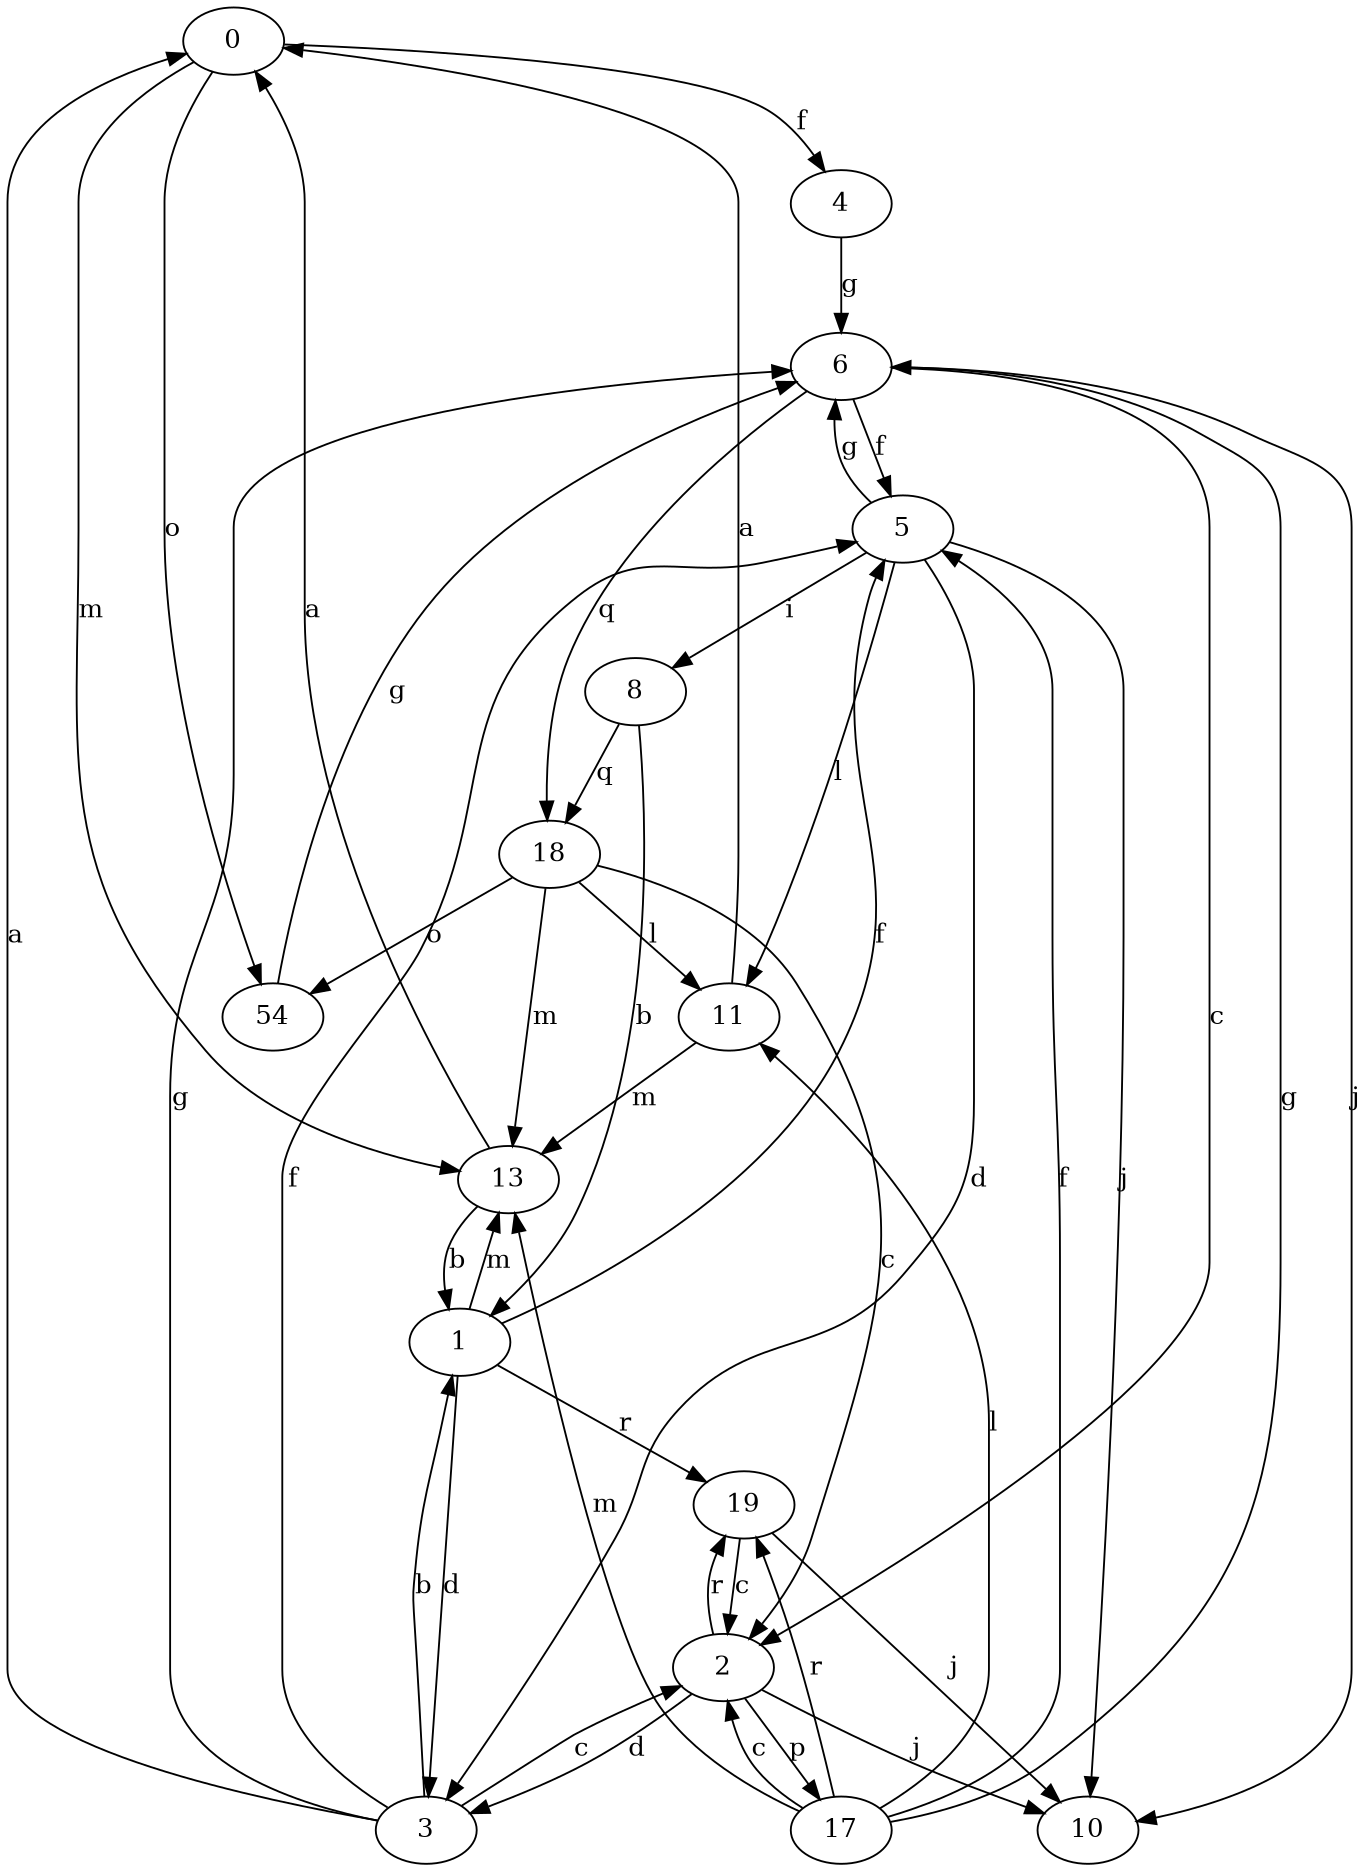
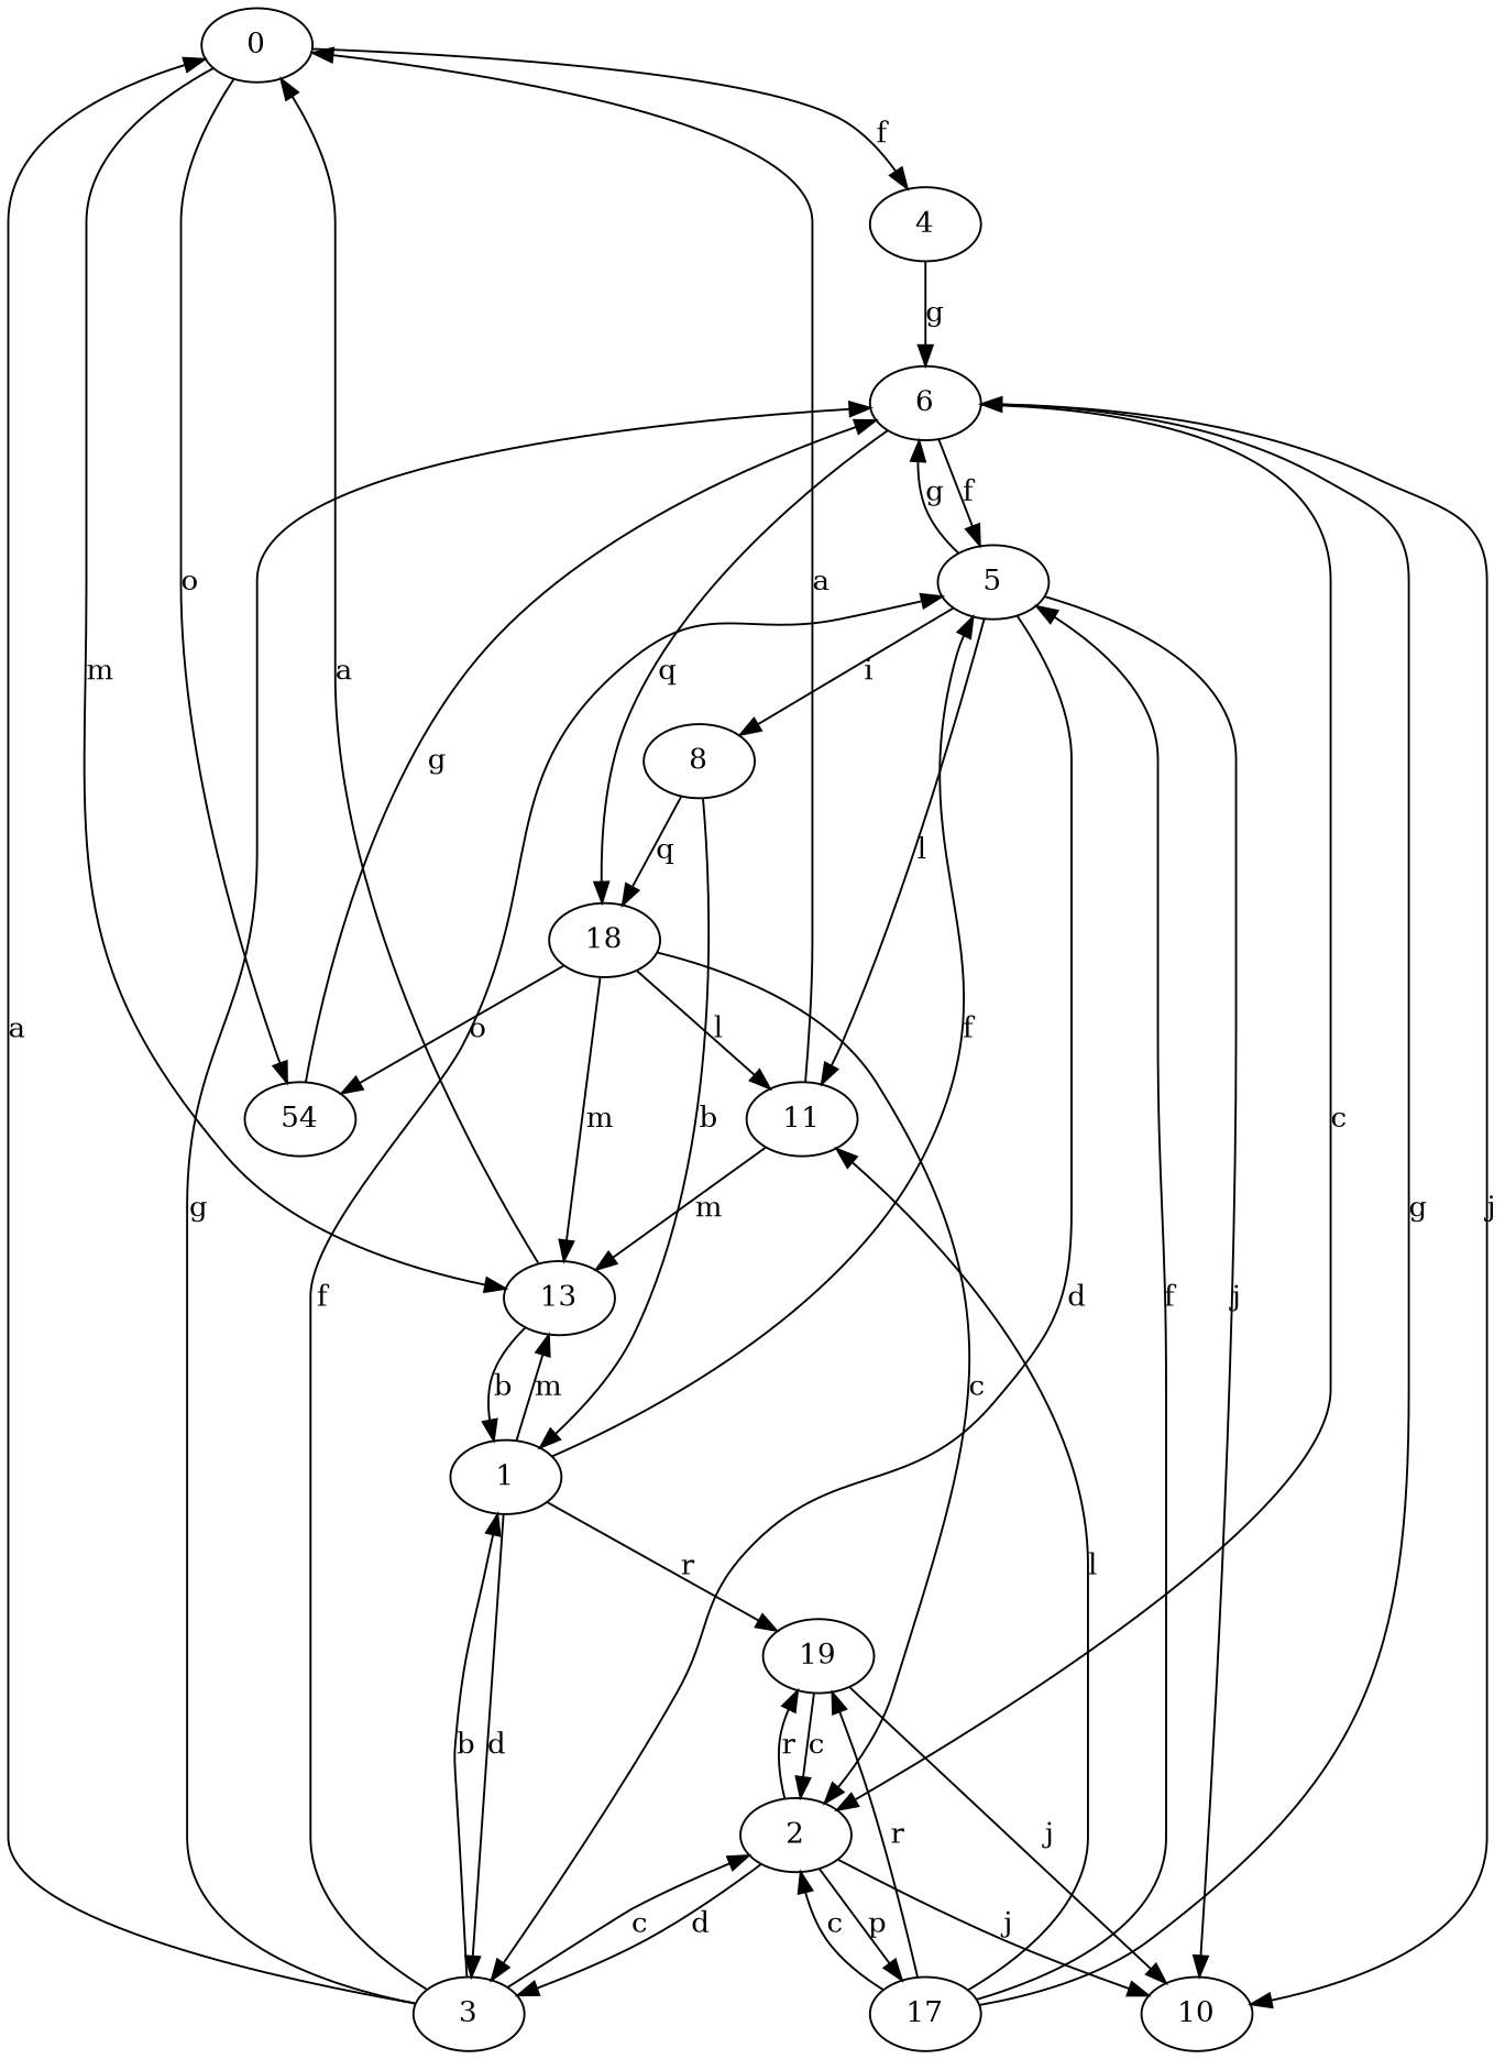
  strict digraph {
    0
    4
    13
    n4 [label=54]
    6
    1
    3
    5
    19
    2
    10
    8
    11
    17
    18
    0 -> 4 [label=f]
    0 -> 13 [label=m]
    0 -> n4 [label=o]
    4 -> 6 [label=g]
    13 -> 0 [label=a]
    13 -> 1 [label=b]
    n4 -> 6 [label=g]
    6 -> 5 [label=f]
    6 -> 2 [label=c]
    6 -> 10 [label=j]
    6 -> 18 [label=q]
    1 -> 13 [label=m]
    1 -> 3 [label=d]
    1 -> 5 [label=f]
    1 -> 19 [label=r]
    3 -> 0 [label=a]
    3 -> 6 [label=g]
    3 -> 1 [label=b]
    3 -> 5 [label=f]
    3 -> 2 [label=c]
    5 -> 6 [label=g]
    5 -> 3 [label=d]
    5 -> 10 [label=j]
    5 -> 8 [label=i]
    5 -> 11 [label=l]
    19 -> 2 [label=c]
    19 -> 10 [label=j]
    2 -> 3 [label=d]
    2 -> 19 [label=r]
    2 -> 10 [label=j]
    2 -> 17 [label=p]
    8 -> 1 [label=b]
    8 -> 18 [label=q]
    11 -> 0 [label=a]
    11 -> 13 [label=m]
-   17 -> 13 [label=m]
    17 -> 6 [label=g]
    17 -> 5 [label=f]
    17 -> 19 [label=r]
    17 -> 2 [label=c]
    17 -> 11 [label=l]
    18 -> 13 [label=m]
    18 -> n4 [label=o]
    18 -> 2 [label=c]
    18 -> 11 [label=l]
  }
